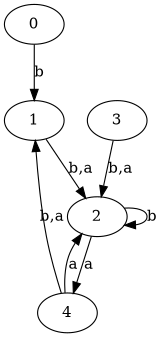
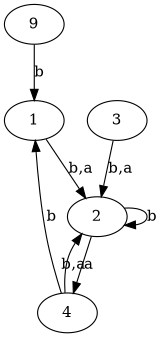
  digraph {
    d2tdocpreamble="\usetikzlibrary{automata}"
    d2tfigpreamble="\tikzstyle{every state}= [ draw=blue!50,very thick,fill=blue!20]  \tikzstyle{auto}= [fill=white]"
    ranksep=0.5
    node [style=state]
    edge [lblstyle=auto topath="bend right"]
-   n1 [label=0]
+   n1 [label=9]
    n2 [label=1]
    n3 [label=2]
    n4 [label=3 style="state, initial"]
    n5 [label=4 style="state, accepting"]
    n1 -> n2 [label=b]
    n2 -> n3 [label="b,a"]
    n3 -> n3 [label=b topath="loop above"]
    n3 -> n5 [label=a]
    n4 -> n3 [label="b,a"]
-   n5 -> n2 [label="b,a"]
-   n5 -> n3 [label=a]
+   n5 -> n2 [label=b]
+   n5 -> n3 [label="b,a"]
  }
